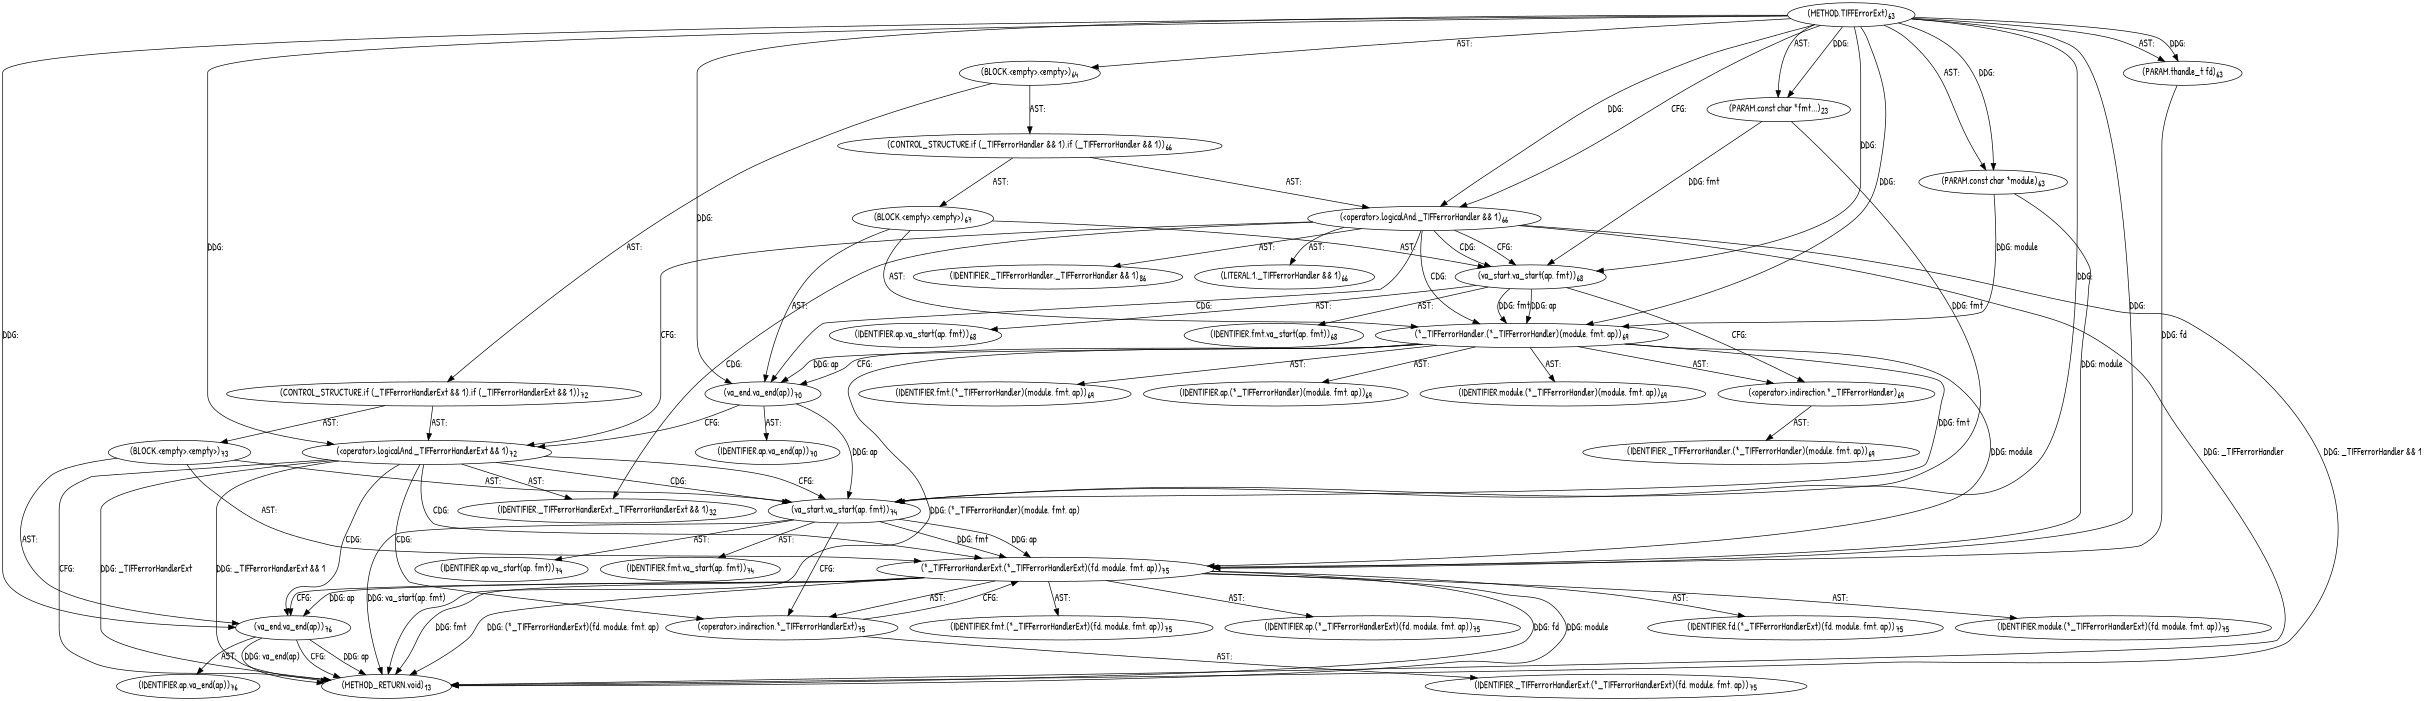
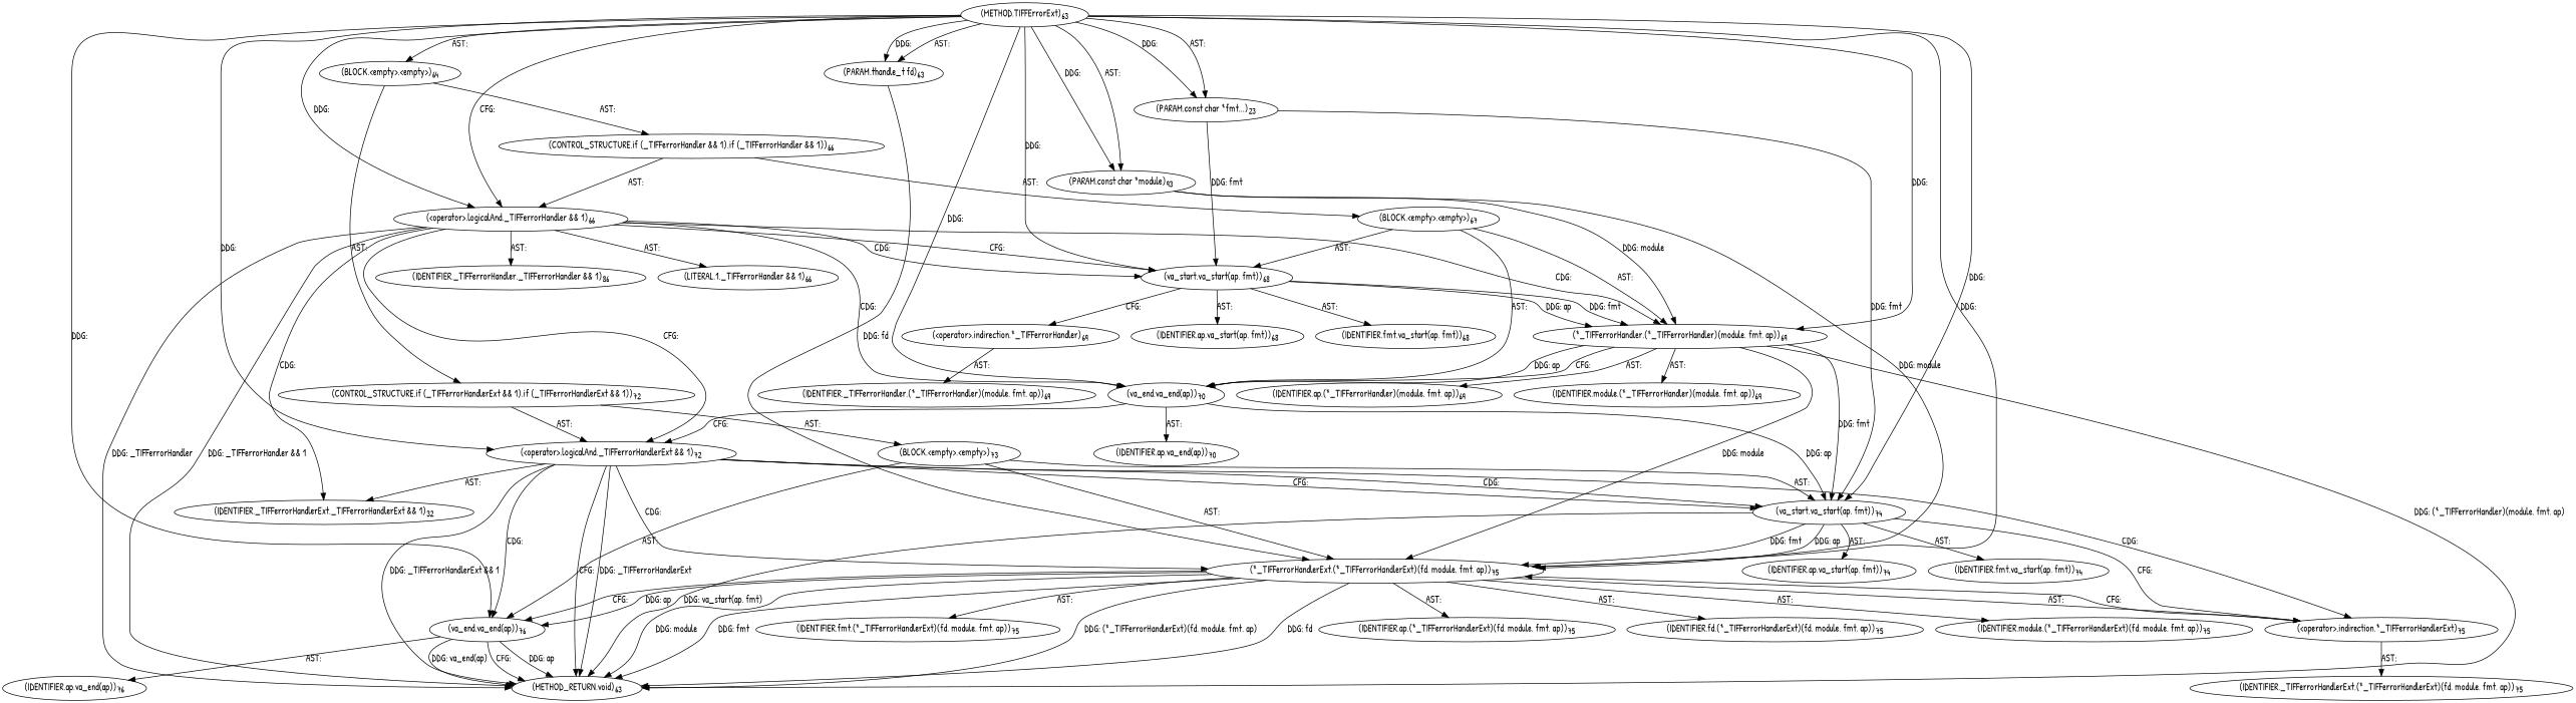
  digraph {
    fontname="Patrick Hand"
    node [fontname="Patrick Hand"]
    edge [fontname="Patrick Hand"]
    n1 [label=<(METHOD,TIFFErrorExt)<SUB>63</SUB>>]
    n2 [label=<(PARAM,thandle_t fd)<SUB>63</SUB>>]
-   n3 [label=<(PARAM,const char *module)<SUB>63</SUB>>]
+   n3 [label=<(PARAM,const char *module)<SUB>93</SUB>>]
    n4 [label=<(PARAM,const char *fmt...)<SUB>23</SUB>>]
    n5 [label=<(BLOCK,&lt;empty&gt;,&lt;empty&gt;)<SUB>64</SUB>>]
    n6 [label=<(&lt;operator&gt;.logicalAnd,_TIFFerrorHandler &amp;&amp; 1)<SUB>66</SUB>>]
    n7 [label=<(va_start,va_start(ap, fmt))<SUB>68</SUB>>]
    n8 [label=<(*_TIFFerrorHandler,(*_TIFFerrorHandler)(module, fmt, ap))<SUB>69</SUB>>]
    n9 [label=<(va_end,va_end(ap))<SUB>70</SUB>>]
    n10 [label=<(&lt;operator&gt;.logicalAnd,_TIFFerrorHandlerExt &amp;&amp; 1)<SUB>72</SUB>>]
    n11 [label=<(va_start,va_start(ap, fmt))<SUB>74</SUB>>]
    n12 [label=<(*_TIFFerrorHandlerExt,(*_TIFFerrorHandlerExt)(fd, module, fmt, ap))<SUB>75</SUB>>]
    n13 [label=<(va_end,va_end(ap))<SUB>76</SUB>>]
    n14 [label=<(CONTROL_STRUCTURE,if (_TIFFerrorHandler &amp;&amp; 1),if (_TIFFerrorHandler &amp;&amp; 1))<SUB>66</SUB>>]
    n15 [label=<(CONTROL_STRUCTURE,if (_TIFFerrorHandlerExt &amp;&amp; 1),if (_TIFFerrorHandlerExt &amp;&amp; 1))<SUB>72</SUB>>]
-   n16 [label=<(METHOD_RETURN,void)<SUB>13</SUB>>]
+   n16 [label=<(METHOD_RETURN,void)<SUB>63</SUB>>]
    n17 [label=<(IDENTIFIER,_TIFFerrorHandler,_TIFFerrorHandler &amp;&amp; 1)<SUB>86</SUB>>]
    n18 [label=<(LITERAL,1,_TIFFerrorHandler &amp;&amp; 1)<SUB>66</SUB>>]
    n19 [label=<(IDENTIFIER,_TIFFerrorHandlerExt,_TIFFerrorHandlerExt &amp;&amp; 1)<SUB>32</SUB>>]
    n20 [label=<(&lt;operator&gt;.indirection,*_TIFFerrorHandler)<SUB>69</SUB>>]
    n21 [label=<(IDENTIFIER,ap,va_start(ap, fmt))<SUB>68</SUB>>]
    n22 [label=<(IDENTIFIER,fmt,va_start(ap, fmt))<SUB>68</SUB>>]
    n23 [label=<(IDENTIFIER,module,(*_TIFFerrorHandler)(module, fmt, ap))<SUB>69</SUB>>]
-   n24 [label=<(IDENTIFIER,fmt,(*_TIFFerrorHandler)(module, fmt, ap))<SUB>69</SUB>>]
    n25 [label=<(IDENTIFIER,ap,(*_TIFFerrorHandler)(module, fmt, ap))<SUB>69</SUB>>]
    n26 [label=<(IDENTIFIER,ap,va_end(ap))<SUB>70</SUB>>]
    n27 [label=<(&lt;operator&gt;.indirection,*_TIFFerrorHandlerExt)<SUB>75</SUB>>]
    n28 [label=<(IDENTIFIER,ap,va_start(ap, fmt))<SUB>74</SUB>>]
    n29 [label=<(IDENTIFIER,fmt,va_start(ap, fmt))<SUB>74</SUB>>]
    n30 [label=<(IDENTIFIER,fd,(*_TIFFerrorHandlerExt)(fd, module, fmt, ap))<SUB>75</SUB>>]
    n31 [label=<(IDENTIFIER,module,(*_TIFFerrorHandlerExt)(fd, module, fmt, ap))<SUB>75</SUB>>]
    n32 [label=<(IDENTIFIER,fmt,(*_TIFFerrorHandlerExt)(fd, module, fmt, ap))<SUB>75</SUB>>]
    n33 [label=<(IDENTIFIER,ap,(*_TIFFerrorHandlerExt)(fd, module, fmt, ap))<SUB>75</SUB>>]
    n34 [label=<(IDENTIFIER,ap,va_end(ap))<SUB>76</SUB>>]
    n35 [label=<(BLOCK,&lt;empty&gt;,&lt;empty&gt;)<SUB>67</SUB>>]
    n36 [label=<(BLOCK,&lt;empty&gt;,&lt;empty&gt;)<SUB>73</SUB>>]
    n37 [label=<(IDENTIFIER,_TIFFerrorHandler,(*_TIFFerrorHandler)(module, fmt, ap))<SUB>69</SUB>>]
    n38 [label=<(IDENTIFIER,_TIFFerrorHandlerExt,(*_TIFFerrorHandlerExt)(fd, module, fmt, ap))<SUB>75</SUB>>]
    n1 -> n2 [label="AST: "]
    n1 -> n2 [label="DDG: "]
    n1 -> n3 [label="AST: "]
    n1 -> n3 [label="DDG: "]
    n1 -> n4 [label="AST: "]
    n1 -> n4 [label="DDG: "]
    n1 -> n5 [label="AST: "]
    n1 -> n6 [label="CFG: "]
    n1 -> n6 [label="DDG: "]
    n1 -> n7 [label="DDG: "]
    n1 -> n8 [label="DDG: "]
    n1 -> n9 [label="DDG: "]
    n1 -> n10 [label="DDG: "]
    n1 -> n11 [label="DDG: "]
    n1 -> n12 [label="DDG: "]
    n1 -> n13 [label="DDG: "]
    n2 -> n12 [label="DDG: fd"]
    n3 -> n8 [label="DDG: module"]
    n3 -> n12 [label="DDG: module"]
    n4 -> n7 [label="DDG: fmt"]
    n4 -> n11 [label="DDG: fmt"]
    n5 -> n14 [label="AST: "]
    n5 -> n15 [label="AST: "]
    n6 -> n7 [label="CFG: "]
    n6 -> n7 [label="CDG: "]
    n6 -> n8 [label="CDG: "]
    n6 -> n9 [label="CDG: "]
    n6 -> n10 [label="CFG: "]
    n6 -> n16 [label="DDG: _TIFFerrorHandler"]
    n6 -> n16 [label="DDG: _TIFFerrorHandler &amp;&amp; 1"]
    n6 -> n17 [label="AST: "]
    n6 -> n18 [label="AST: "]
    n6 -> n19 [label="CDG: "]
    n7 -> n8 [label="DDG: fmt"]
    n7 -> n8 [label="DDG: ap"]
    n7 -> n20 [label="CFG: "]
    n7 -> n21 [label="AST: "]
    n7 -> n22 [label="AST: "]
    n8 -> n9 [label="CFG: "]
    n8 -> n9 [label="DDG: ap"]
    n8 -> n11 [label="DDG: fmt"]
    n8 -> n12 [label="DDG: module"]
    n8 -> n16 [label="DDG: (*_TIFFerrorHandler)(module, fmt, ap)"]
-   n8 -> n20 [label="AST: "]
    n8 -> n23 [label="AST: "]
-   n8 -> n24 [label="AST: "]
    n8 -> n25 [label="AST: "]
    n9 -> n10 [label="CFG: "]
    n9 -> n11 [label="DDG: ap"]
    n9 -> n26 [label="AST: "]
    n10 -> n11 [label="CFG: "]
    n10 -> n11 [label="CDG: "]
    n10 -> n12 [label="CDG: "]
    n10 -> n13 [label="CDG: "]
    n10 -> n16 [label="CFG: "]
    n10 -> n16 [label="DDG: _TIFFerrorHandlerExt"]
    n10 -> n16 [label="DDG: _TIFFerrorHandlerExt &amp;&amp; 1"]
    n10 -> n19 [label="AST: "]
    n10 -> n27 [label="CDG: "]
    n11 -> n12 [label="DDG: fmt"]
    n11 -> n12 [label="DDG: ap"]
    n11 -> n16 [label="DDG: va_start(ap, fmt)"]
    n11 -> n27 [label="CFG: "]
    n11 -> n28 [label="AST: "]
    n11 -> n29 [label="AST: "]
    n12 -> n13 [label="CFG: "]
    n12 -> n13 [label="DDG: ap"]
    n12 -> n16 [label="DDG: fd"]
    n12 -> n16 [label="DDG: module"]
    n12 -> n16 [label="DDG: fmt"]
    n12 -> n16 [label="DDG: (*_TIFFerrorHandlerExt)(fd, module, fmt, ap)"]
    n12 -> n27 [label="AST: "]
    n12 -> n30 [label="AST: "]
    n12 -> n31 [label="AST: "]
    n12 -> n32 [label="AST: "]
    n12 -> n33 [label="AST: "]
    n13 -> n16 [label="CFG: "]
    n13 -> n16 [label="DDG: ap"]
    n13 -> n16 [label="DDG: va_end(ap)"]
    n13 -> n34 [label="AST: "]
    n14 -> n6 [label="AST: "]
    n14 -> n35 [label="AST: "]
    n15 -> n10 [label="AST: "]
    n15 -> n36 [label="AST: "]
    n20 -> n37 [label="AST: "]
    n27 -> n12 [label="CFG: "]
    n27 -> n38 [label="AST: "]
    n35 -> n7 [label="AST: "]
    n35 -> n8 [label="AST: "]
    n35 -> n9 [label="AST: "]
    n36 -> n11 [label="AST: "]
    n36 -> n12 [label="AST: "]
    n36 -> n13 [label="AST: "]
  }
